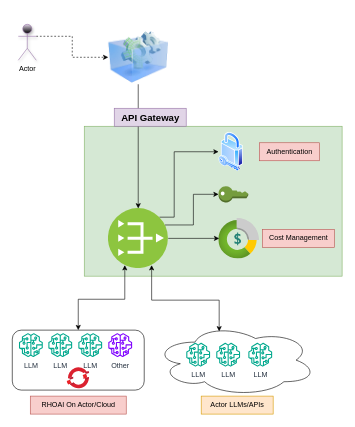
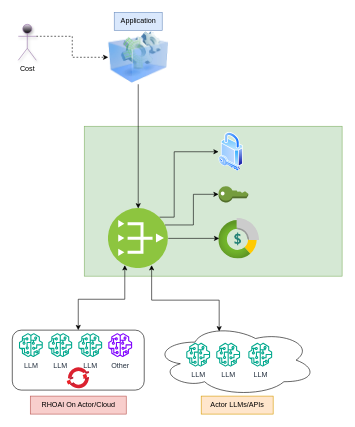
  <mxCell id="0" />
  <mxCell id="1" parent="0" />
  <mxCell id="2" value="" style="rounded=0;whiteSpace=wrap;html=1;fillColor=#d5e8d4;strokeColor=#82b366;" vertex="1" parent="1"><mxGeometry x="140" y="210" width="430" height="250" as="geometry" /></mxCell>
  <mxCell id="3" style="edgeStyle=orthogonalEdgeStyle;rounded=0;orthogonalLoop=1;jettySize=auto;html=1;exitX=1;exitY=0.333;exitDx=0;exitDy=0;exitPerimeter=0;entryX=0;entryY=0.5;entryDx=0;entryDy=0;dashed=1;" edge="1" parent="1" source="4" target="6"><mxGeometry relative="1" as="geometry" /></mxCell>
- <mxCell id="4" value="Actor" style="shape=umlActor;verticalLabelPosition=bottom;verticalAlign=top;html=1;outlineConnect=0;fillColor=#e1d5e7;strokeColor=#9673a6;shadow=1;gradientColor=default;" vertex="1" parent="1"><mxGeometry x="30" y="40" width="30" height="60" as="geometry" /></mxCell>
+ <mxCell id="4" value="Cost" style="shape=umlActor;verticalLabelPosition=bottom;verticalAlign=top;html=1;outlineConnect=0;fillColor=#e1d5e7;strokeColor=#9673a6;shadow=1;gradientColor=default;" vertex="1" parent="1"><mxGeometry x="30" y="40" width="30" height="60" as="geometry" /></mxCell>
  <mxCell id="5" style="edgeStyle=orthogonalEdgeStyle;rounded=0;orthogonalLoop=1;jettySize=auto;html=1;exitX=0.5;exitY=1;exitDx=0;exitDy=0;entryX=0.5;entryY=0;entryDx=0;entryDy=0;" edge="1" parent="1" source="6" target="9"><mxGeometry relative="1" as="geometry"><mxPoint x="230" y="230" as="sourcePoint" /></mxGeometry></mxCell>
  <mxCell id="6" value="" style="image;html=1;image=img/lib/clip_art/computers/Virtual_Application_128x128.png" vertex="1" parent="1"><mxGeometry x="180" y="50" width="100" height="90" as="geometry" /></mxCell>
  <mxCell id="7" style="edgeStyle=orthogonalEdgeStyle;rounded=0;orthogonalLoop=1;jettySize=auto;html=1;exitX=0.25;exitY=1;exitDx=0;exitDy=0;entryX=0.5;entryY=0;entryDx=0;entryDy=0;startArrow=classic;startFill=1;" edge="1" parent="1" source="9" target="17"><mxGeometry relative="1" as="geometry" /></mxCell>
  <mxCell id="8" style="edgeStyle=orthogonalEdgeStyle;rounded=0;orthogonalLoop=1;jettySize=auto;html=1;exitX=1;exitY=0;exitDx=0;exitDy=0;entryX=0;entryY=0.5;entryDx=0;entryDy=0;" edge="1" parent="1" source="9"><mxGeometry relative="1" as="geometry"><mxPoint x="364" y="252.54" as="targetPoint" /><Array as="points"><mxPoint x="290" y="362" /><mxPoint x="290" y="253" /></Array></mxGeometry></mxCell>
  <mxCell id="9" value="" style="image;aspect=fixed;perimeter=ellipsePerimeter;html=1;align=center;shadow=0;dashed=0;fontColor=#4277BB;labelBackgroundColor=default;fontSize=12;spacingTop=3;image=img/lib/ibm/vpc/PublicGateway.svg;" vertex="1" parent="1"><mxGeometry x="180" y="347" width="100" height="100" as="geometry" /></mxCell>
  <mxCell id="10" value="" style="image;aspect=fixed;perimeter=ellipsePerimeter;html=1;align=center;shadow=0;dashed=0;spacingTop=3;image=img/lib/active_directory/security.svg;" vertex="1" parent="1"><mxGeometry x="364" y="220" width="41" height="65.08" as="geometry" /></mxCell>
  <mxCell id="11" value="" style="outlineConnect=0;dashed=0;verticalLabelPosition=bottom;verticalAlign=top;align=center;html=1;shape=mxgraph.aws3.add_on;fillColor=#759C3E;gradientColor=none;" vertex="1" parent="1"><mxGeometry x="364" y="310" width="49.5" height="27" as="geometry" /></mxCell>
  <mxCell id="12" value="" style="image;aspect=fixed;html=1;points=[];align=center;fontSize=12;image=img/lib/azure2/management_governance/Cost_Management_and_Billing.svg;" vertex="1" parent="1"><mxGeometry x="364" y="363" width="68" height="68" as="geometry" /></mxCell>
  <mxCell id="13" value="" style="ellipse;shape=cloud;whiteSpace=wrap;html=1;" vertex="1" parent="1"><mxGeometry x="257" y="540" width="270" height="120" as="geometry" /></mxCell>
  <mxCell id="14" style="edgeStyle=orthogonalEdgeStyle;rounded=0;orthogonalLoop=1;jettySize=auto;html=1;exitX=1;exitY=0.5;exitDx=0;exitDy=0;entryX=0.015;entryY=0.5;entryDx=0;entryDy=0;entryPerimeter=0;" edge="1" parent="1" source="9" target="12"><mxGeometry relative="1" as="geometry" /></mxCell>
  <mxCell id="15" style="edgeStyle=orthogonalEdgeStyle;rounded=0;orthogonalLoop=1;jettySize=auto;html=1;exitX=1;exitY=0.25;exitDx=0;exitDy=0;entryX=0;entryY=0.5;entryDx=0;entryDy=0;entryPerimeter=0;" edge="1" parent="1" source="9" target="11"><mxGeometry relative="1" as="geometry" /></mxCell>
  <mxCell id="16" value="" style="sketch=0;outlineConnect=0;fontColor=#232F3E;gradientColor=none;fillColor=#01A88D;strokeColor=none;dashed=0;verticalLabelPosition=bottom;verticalAlign=top;align=center;html=1;fontSize=12;fontStyle=0;aspect=fixed;pointerEvents=1;shape=mxgraph.aws4.sagemaker_model;" vertex="1" parent="1"><mxGeometry x="90" y="580" width="40" height="40" as="geometry" /></mxCell>
  <mxCell id="17" value="" style="rounded=1;whiteSpace=wrap;html=1;" vertex="1" parent="1"><mxGeometry x="20" y="550" width="220" height="100" as="geometry" /></mxCell>
  <mxCell id="18" value="LLM" style="sketch=0;outlineConnect=0;fontColor=#232F3E;gradientColor=none;fillColor=#01A88D;strokeColor=none;dashed=0;verticalLabelPosition=bottom;verticalAlign=top;align=center;html=1;fontSize=12;fontStyle=0;aspect=fixed;pointerEvents=1;shape=mxgraph.aws4.sagemaker_model;" vertex="1" parent="1"><mxGeometry x="31" y="555" width="40" height="40" as="geometry" /></mxCell>
  <mxCell id="19" value="LLM" style="sketch=0;outlineConnect=0;fontColor=#232F3E;gradientColor=none;fillColor=#01A88D;strokeColor=none;dashed=0;verticalLabelPosition=bottom;verticalAlign=top;align=center;html=1;fontSize=12;fontStyle=0;aspect=fixed;pointerEvents=1;shape=mxgraph.aws4.sagemaker_model;" vertex="1" parent="1"><mxGeometry x="80" y="555" width="40" height="40" as="geometry" /></mxCell>
  <mxCell id="20" value="LLM" style="sketch=0;outlineConnect=0;fontColor=#232F3E;gradientColor=none;fillColor=#01A88D;strokeColor=none;dashed=0;verticalLabelPosition=bottom;verticalAlign=top;align=center;html=1;fontSize=12;fontStyle=0;aspect=fixed;pointerEvents=1;shape=mxgraph.aws4.sagemaker_model;" vertex="1" parent="1"><mxGeometry x="130" y="555" width="40" height="40" as="geometry" /></mxCell>
  <mxCell id="21" value="Other" style="sketch=0;outlineConnect=0;fontColor=#232F3E;gradientColor=none;fillColor=#7F00FF;strokeColor=none;dashed=0;verticalLabelPosition=bottom;verticalAlign=top;align=center;html=1;fontSize=12;fontStyle=0;aspect=fixed;pointerEvents=1;shape=mxgraph.aws4.sagemaker_model;" vertex="1" parent="1"><mxGeometry x="180" y="555" width="40" height="40" as="geometry" /></mxCell>
  <mxCell id="22" value="" style="image;aspect=fixed;html=1;points=[];align=center;fontSize=12;image=img/lib/azure2/containers/Azure_Red_Hat_OpenShift.svg;" vertex="1" parent="1"><mxGeometry x="111" y="611" width="38" height="38" as="geometry" /></mxCell>
- <mxCell id="23" value="Authentication" style="text;html=1;align=center;verticalAlign=middle;resizable=0;points=[];autosize=1;strokeColor=#b85450;fillColor=#f8cecc;" vertex="1" parent="1"><mxGeometry x="432" y="237.54" width="100" height="30" as="geometry" /></mxCell>
- <mxCell id="24" value="Cost Management" style="text;html=1;align=center;verticalAlign=middle;resizable=0;points=[];autosize=1;strokeColor=#b85450;fillColor=#f8cecc;" vertex="1" parent="1"><mxGeometry x="437" y="382" width="120" height="30" as="geometry" /></mxCell>
+ <mxCell id="25" value="Application" style="text;html=1;align=center;verticalAlign=middle;resizable=0;points=[];autosize=1;strokeColor=#6c8ebf;fillColor=#dae8fc;rounded=0;" vertex="1" parent="1"><mxGeometry x="190" y="20" width="80" height="30" as="geometry" /></mxCell>
  <mxCell id="26" value="RHOAI On Actor/Cloud" style="text;html=1;align=center;verticalAlign=middle;resizable=0;points=[];autosize=1;strokeColor=#b85450;fillColor=#f8cecc;" vertex="1" parent="1"><mxGeometry x="50" y="660" width="160" height="30" as="geometry" /></mxCell>
  <mxCell id="27" value="Actor LLMs/APIs" style="text;html=1;align=center;verticalAlign=middle;resizable=0;points=[];autosize=1;strokeColor=#d79b00;fillColor=#ffe6cc;" vertex="1" parent="1"><mxGeometry x="335" y="660" width="120" height="30" as="geometry" /></mxCell>
- <mxCell id="28" value="&lt;b&gt;&lt;font style=&quot;font-size: 16px;&quot;&gt;API Gateway&lt;/font&gt;&lt;/b&gt;" style="text;html=1;align=center;verticalAlign=middle;resizable=0;points=[];autosize=1;strokeColor=#9673a6;fillColor=#e1d5e7;" vertex="1" parent="1"><mxGeometry x="190" y="180" width="120" height="30" as="geometry" /></mxCell>
  <mxCell id="29" value="LLM" style="sketch=0;outlineConnect=0;fontColor=#232F3E;gradientColor=none;fillColor=#01A88D;strokeColor=none;dashed=0;verticalLabelPosition=bottom;verticalAlign=top;align=center;html=1;fontSize=12;fontStyle=0;aspect=fixed;pointerEvents=1;shape=mxgraph.aws4.sagemaker_model;" vertex="1" parent="1"><mxGeometry x="310" y="571" width="40" height="40" as="geometry" /></mxCell>
  <mxCell id="30" value="LLM" style="sketch=0;outlineConnect=0;fontColor=#232F3E;gradientColor=none;fillColor=#01A88D;strokeColor=none;dashed=0;verticalLabelPosition=bottom;verticalAlign=top;align=center;html=1;fontSize=12;fontStyle=0;aspect=fixed;pointerEvents=1;shape=mxgraph.aws4.sagemaker_model;" vertex="1" parent="1"><mxGeometry x="360" y="571" width="40" height="40" as="geometry" /></mxCell>
  <mxCell id="31" value="LLM" style="sketch=0;outlineConnect=0;fontColor=#232F3E;gradientColor=none;fillColor=#01A88D;strokeColor=none;dashed=0;verticalLabelPosition=bottom;verticalAlign=top;align=center;html=1;fontSize=12;fontStyle=0;aspect=fixed;pointerEvents=1;shape=mxgraph.aws4.sagemaker_model;" vertex="1" parent="1"><mxGeometry x="413.5" y="571" width="40" height="40" as="geometry" /></mxCell>
  <mxCell id="32" style="edgeStyle=orthogonalEdgeStyle;rounded=0;orthogonalLoop=1;jettySize=auto;html=1;exitX=0.75;exitY=1;exitDx=0;exitDy=0;entryX=0.4;entryY=0.1;entryDx=0;entryDy=0;entryPerimeter=0;startArrow=classic;startFill=1;" edge="1" parent="1" source="9" target="13"><mxGeometry relative="1" as="geometry"><Array as="points"><mxPoint x="252" y="500" /><mxPoint x="365" y="500" /></Array></mxGeometry></mxCell>
